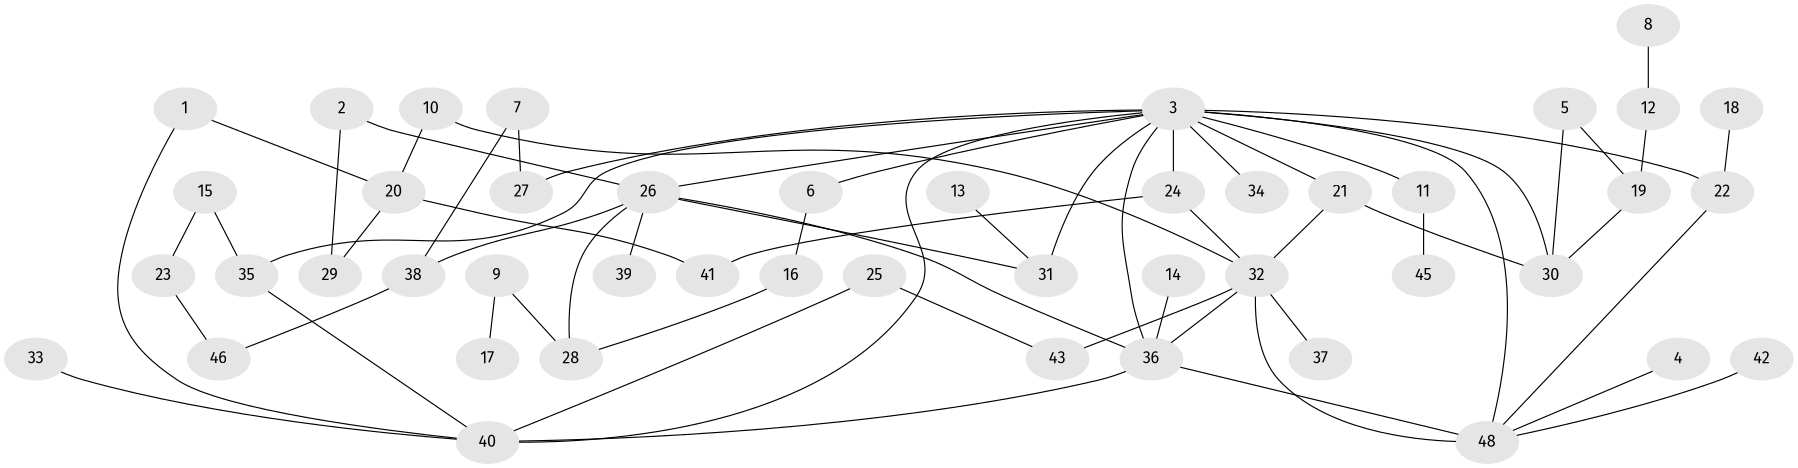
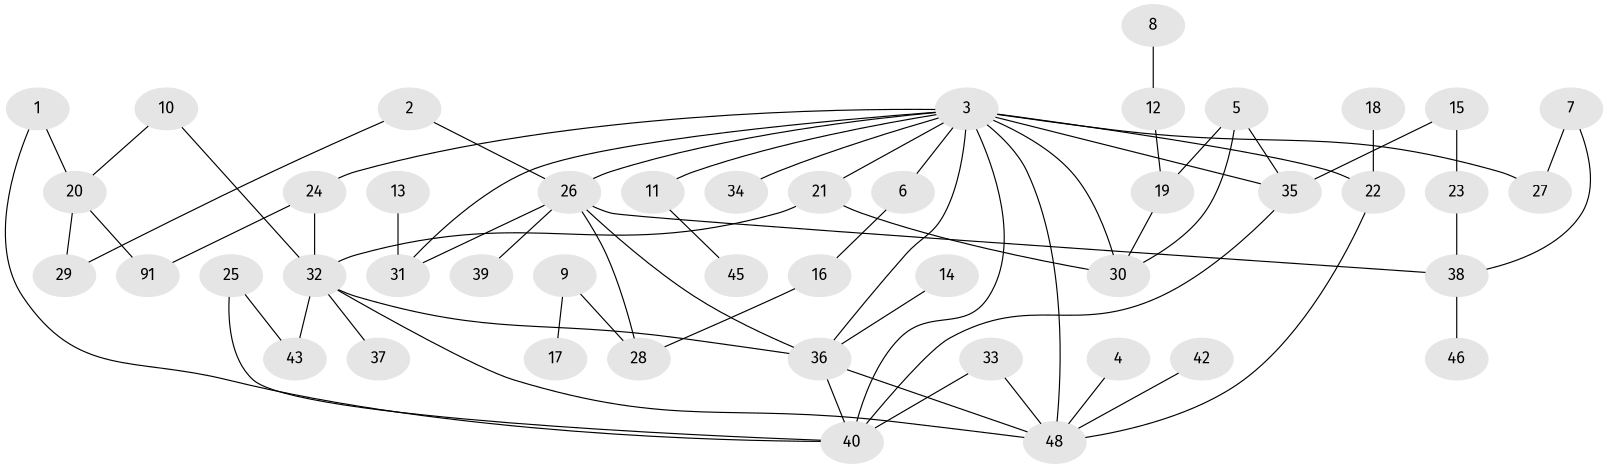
  graph {
    fontname="Fira Sans"
    node [color=gray90 fontname="Fira Sans" style=filled]
    edge [fontname="Fira Sans" weight=1.0]
    1
    20
    40
    29
-   41
+   41 [label=91]
    2
    26
    31
    36
    38
    28
    39
    3
    6
    11
    21
    22
    24
    27
    30
    34
    35
    n23 [label=48]
    16
    45
    32
    4
    5
    19
    7
    46
    8
    12
    9
    17
    10
    43
    37
    13
    14
    15
    23
    18
    25
    33
    42
    1 -- 20
    1 -- 40
    20 -- 29
    20 -- 41
    2 -- 29
    2 -- 26
    26 -- 31
    26 -- 36
    26 -- 38
    26 -- 28
    26 -- 39
    36 -- 40
    36 -- n23
    38 -- 46
    3 -- 40
    3 -- 26
    3 -- 31
    3 -- 36
    3 -- 6
    3 -- 11
    3 -- 21
    3 -- 22
    3 -- 24
    3 -- 27
    3 -- 30
    3 -- 34
    3 -- 35
    3 -- n23 [weight=2.0]
    6 -- 16
    11 -- 45
    21 -- 30
    21 -- 32
    22 -- n23
    24 -- 41
    24 -- 32
    35 -- 40
    16 -- 28
    32 -- 36
    32 -- n23
    32 -- 43
    32 -- 37
    4 -- n23
    5 -- 30
+   5 -- 35
    5 -- 19
    19 -- 30
    7 -- 38
    7 -- 27
    8 -- 12
    12 -- 19
    9 -- 28
    9 -- 17
    10 -- 20
    10 -- 32
    13 -- 31
    14 -- 36
    15 -- 35
    15 -- 23
-   23 -- 46
+   23 -- 38
    18 -- 22
    25 -- 40
    25 -- 43
    33 -- 40
+   33 -- n23
    42 -- n23
  }
